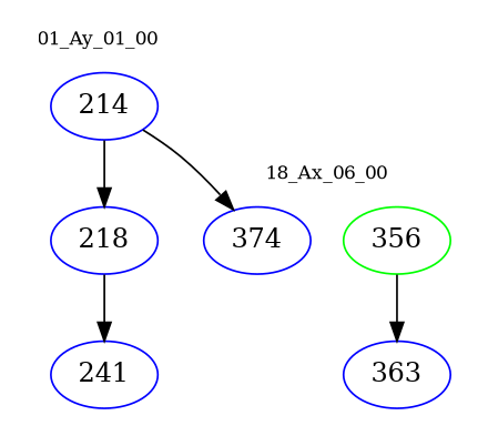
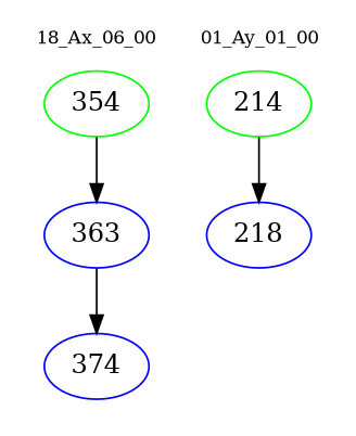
  digraph {
    node [color=blue]
    edge [color=black]
-   n1 [color=green label=356]
+   n1 [color=green label=354]
    n2 [label=363]
    n3 [label=374]
-   n4 [label=214]
+   n4 [color=green label=214]
    n5 [label=218]
-   n6 [label=241]
    subgraph cluster_1 {
      color=white
      fontsize=10
      label="18_Ax_06_00"
      n1
      n2
      n3
    }
    subgraph cluster_2 {
      color=white
      fontsize=10
      label="01_Ay_01_00"
      n4
      n5
-     n6
    }
    n1 -> n2
-   n4 -> n3
+   n2 -> n3
    n4 -> n5
-   n5 -> n6
  }
